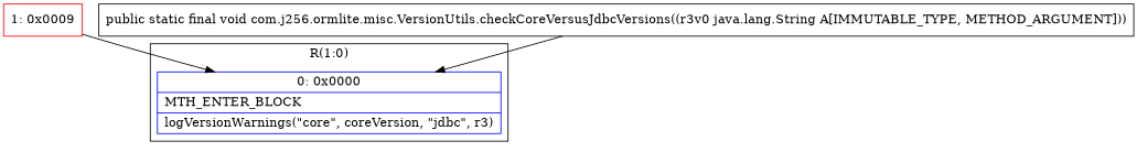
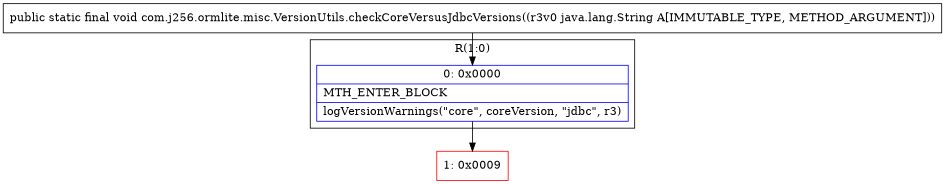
  digraph {
    node [shape=record]
    n1 [color=blue label="{0\:\ 0x0000|MTH_ENTER_BLOCK\l|logVersionWarnings(\"core\", coreVersion, \"jdbc\", r3)\l}"]
    n2 [color=red label="{1\:\ 0x0009}"]
    n3 [label="{public static final void com.j256.ormlite.misc.VersionUtils.checkCoreVersusJdbcVersions((r3v0 java.lang.String A[IMMUTABLE_TYPE, METHOD_ARGUMENT])) }"]
    subgraph cluster_1 {
      label="R(1:0)"
      n1
    }
-   n2 -> n1
+   n1 -> n2
    n3 -> n1
  }
